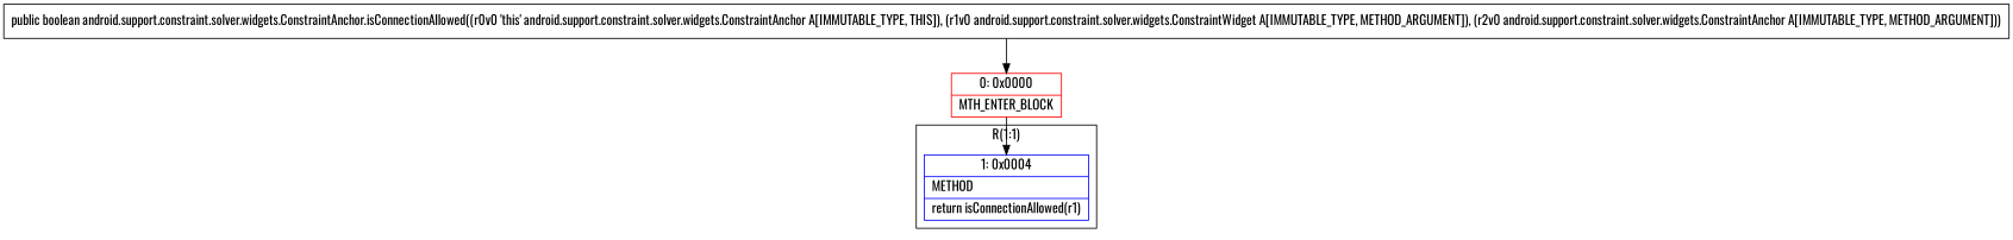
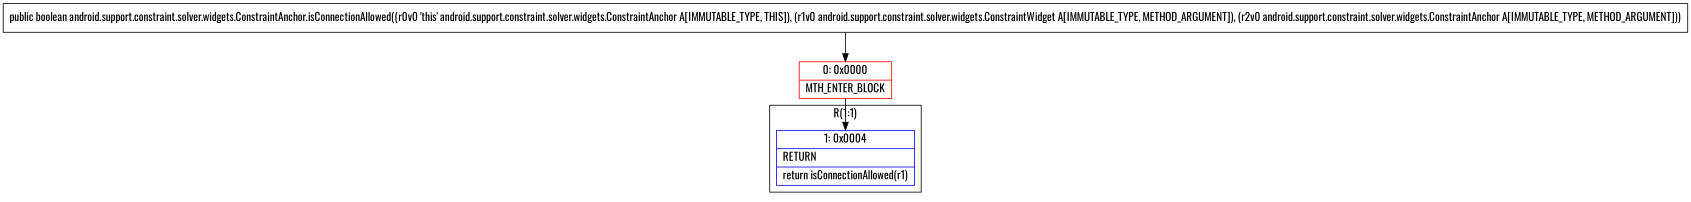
  digraph {
    fontname=Oswald
    node [shape=record fontname=Oswald]
    edge [fontname=Oswald]
-   n1 [color=blue label="{1\:\ 0x0004|METHOD\l|return isConnectionAllowed(r1)\l}"]
+   n1 [color=blue label="{1\:\ 0x0004|RETURN\l|return isConnectionAllowed(r1)\l}"]
    n2 [color=red label="{0\:\ 0x0000|MTH_ENTER_BLOCK\l}"]
    n3 [label="{public boolean android.support.constraint.solver.widgets.ConstraintAnchor.isConnectionAllowed((r0v0 'this' android.support.constraint.solver.widgets.ConstraintAnchor A[IMMUTABLE_TYPE, THIS]), (r1v0 android.support.constraint.solver.widgets.ConstraintWidget A[IMMUTABLE_TYPE, METHOD_ARGUMENT]), (r2v0 android.support.constraint.solver.widgets.ConstraintAnchor A[IMMUTABLE_TYPE, METHOD_ARGUMENT])) }"]
    subgraph cluster_1 {
      label="R(1:1)"
      n1
    }
    n2 -> n1
    n3 -> n2
  }
